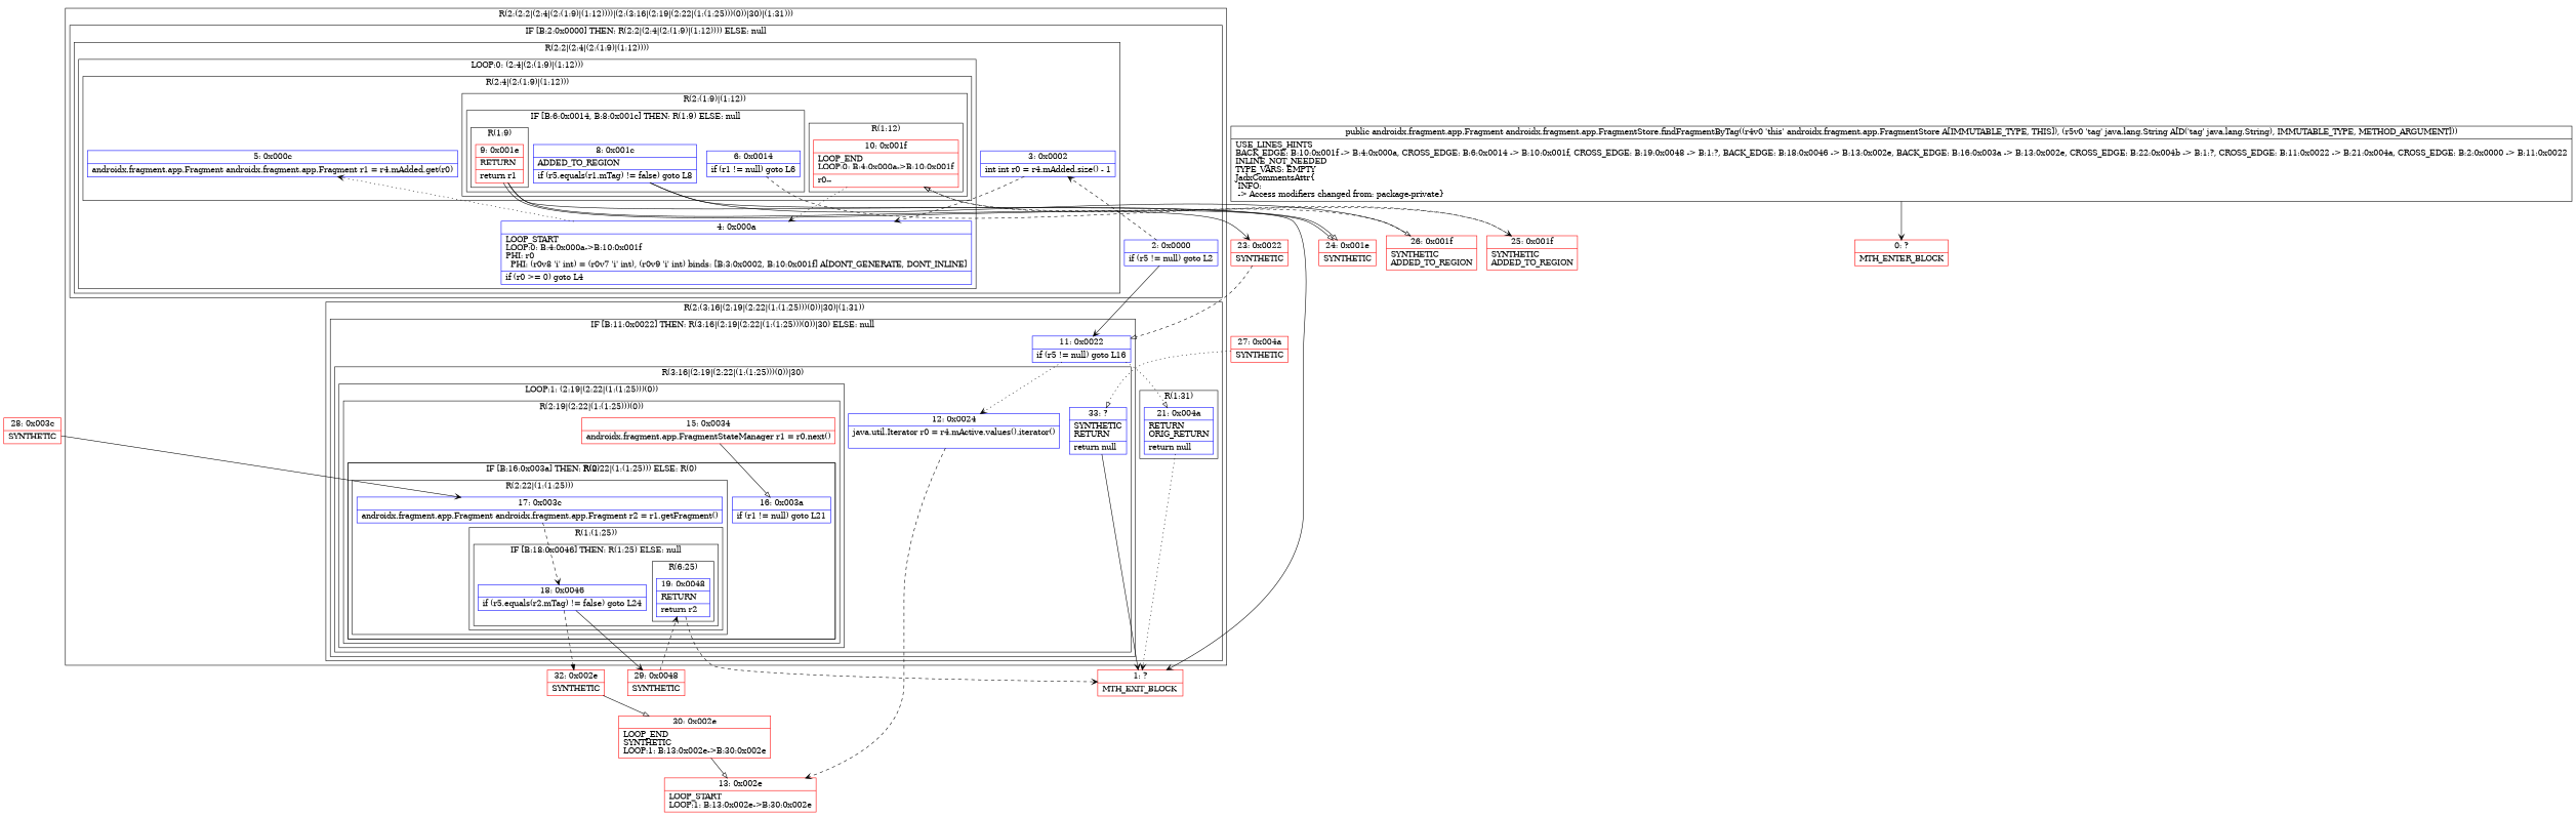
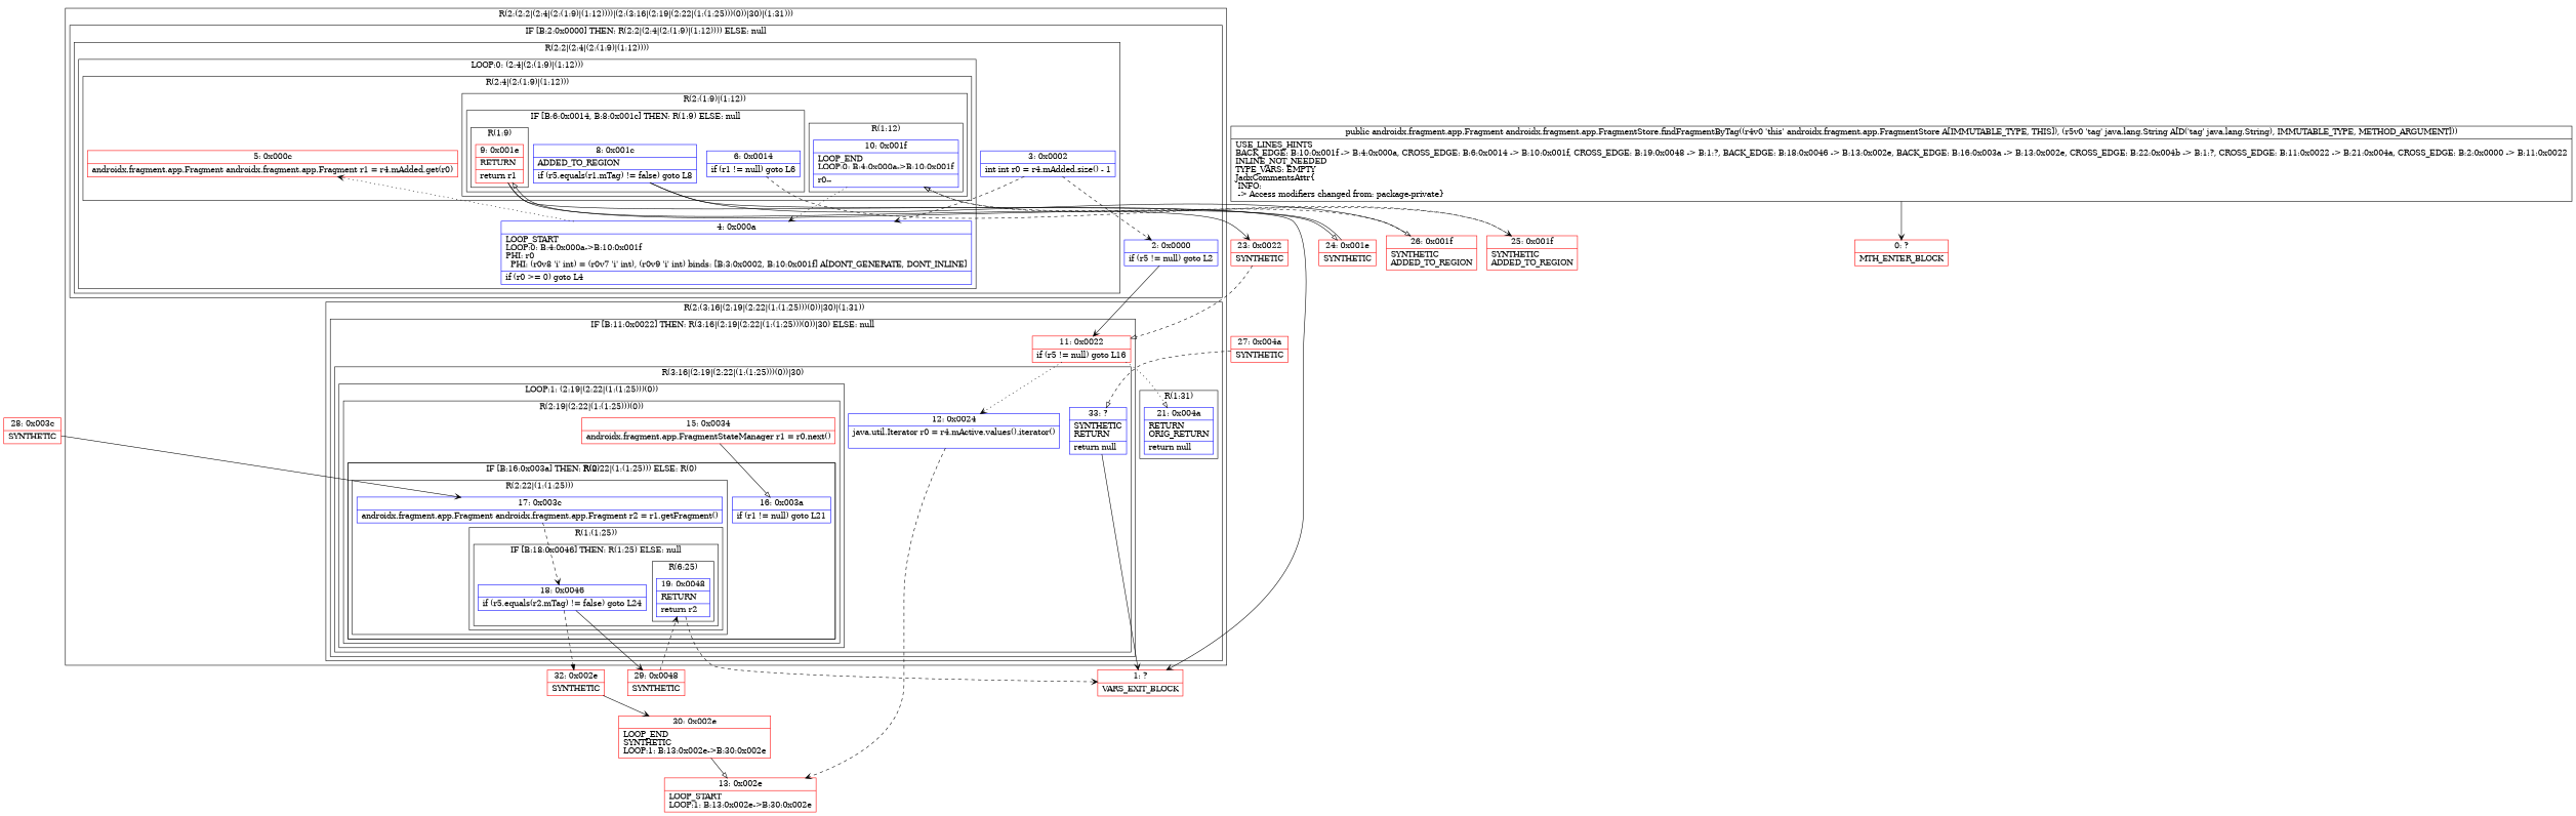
  digraph {
    node [color=blue shape=record]
    edge [arrowhead=vee style=solid]
    n1 [color=red label="{9\:\ 0x001e|RETURN\l|return r1\l}"]
    n2 [label="{6\:\ 0x0014|if (r1 != null) goto L6\l}"]
    n3 [label="{8\:\ 0x001c|ADDED_TO_REGION\l|if (r5.equals(r1.mTag) != false) goto L8\l}"]
-   n4 [color=red label="{10\:\ 0x001f|LOOP_END\lLOOP:0: B:4:0x000a\-\>B:10:0x001f\l|r0\-\-\l}"]
-   n5 [label="{5\:\ 0x000c|androidx.fragment.app.Fragment androidx.fragment.app.Fragment r1 = r4.mAdded.get(r0)\l}"]
+   n4 [label="{10\:\ 0x001f|LOOP_END\lLOOP:0: B:4:0x000a\-\>B:10:0x001f\l|r0\-\-\l}"]
+   n5 [color=red label="{5\:\ 0x000c|androidx.fragment.app.Fragment androidx.fragment.app.Fragment r1 = r4.mAdded.get(r0)\l}"]
    n6 [label="{4\:\ 0x000a|LOOP_START\lLOOP:0: B:4:0x000a\-\>B:10:0x001f\lPHI: r0 \l  PHI: (r0v8 'i' int) = (r0v7 'i' int), (r0v9 'i' int) binds: [B:3:0x0002, B:10:0x001f] A[DONT_GENERATE, DONT_INLINE]\l|if (r0 \>= 0) goto L4\l}"]
    n7 [label="{3\:\ 0x0002|int int r0 = r4.mAdded.size() \- 1\l}"]
    n8 [label="{2\:\ 0x0000|if (r5 != null) goto L2\l}"]
    n9 [label="{19\:\ 0x0048|RETURN\l|return r2\l}"]
    n10 [label="{18\:\ 0x0046|if (r5.equals(r2.mTag) != false) goto L24\l}"]
    n11 [label="{17\:\ 0x003c|androidx.fragment.app.Fragment androidx.fragment.app.Fragment r2 = r1.getFragment()\l}"]
    n12 [label="{16\:\ 0x003a|if (r1 != null) goto L21\l}"]
    n13 [color=red label="{15\:\ 0x0034|androidx.fragment.app.FragmentStateManager r1 = r0.next()\l}"]
    n14 [label="{12\:\ 0x0024|java.util.Iterator r0 = r4.mActive.values().iterator()\l\l}"]
    n15 [label="{33\:\ ?|SYNTHETIC\lRETURN\l|return null\l}"]
-   n16 [label="{11\:\ 0x0022|if (r5 != null) goto L16\l}"]
+   n16 [color=red label="{11\:\ 0x0022|if (r5 != null) goto L16\l}"]
    n17 [label="{21\:\ 0x004a|RETURN\lORIG_RETURN\l|return null\l}"]
    n18 [color=red label="{23\:\ 0x0022|SYNTHETIC\l}"]
-   n19 [color=red label="{1\:\ ?|MTH_EXIT_BLOCK\l}"]
+   n19 [color=red label="{1\:\ ?|VARS_EXIT_BLOCK\l}"]
    n20 [color=red label="{25\:\ 0x001f|SYNTHETIC\lADDED_TO_REGION\l}"]
    n21 [color=red label="{24\:\ 0x001e|SYNTHETIC\l}"]
    n22 [color=red label="{26\:\ 0x001f|SYNTHETIC\lADDED_TO_REGION\l}"]
    n23 [color=red label="{29\:\ 0x0048|SYNTHETIC\l}"]
    n24 [color=red label="{32\:\ 0x002e|SYNTHETIC\l}"]
    n25 [color=red label="{13\:\ 0x002e|LOOP_START\lLOOP:1: B:13:0x002e\-\>B:30:0x002e\l}"]
    n26 [color=red label="{27\:\ 0x004a|SYNTHETIC\l}"]
    n27 [color=red label="{28\:\ 0x003c|SYNTHETIC\l}"]
    n28 [color=red label="{30\:\ 0x002e|LOOP_END\lSYNTHETIC\lLOOP:1: B:13:0x002e\-\>B:30:0x002e\l}"]
    n29 [color=red label="{0\:\ ?|MTH_ENTER_BLOCK\l}"]
    n30 [label="{public androidx.fragment.app.Fragment androidx.fragment.app.FragmentStore.findFragmentByTag((r4v0 'this' androidx.fragment.app.FragmentStore A[IMMUTABLE_TYPE, THIS]), (r5v0 'tag' java.lang.String A[D('tag' java.lang.String), IMMUTABLE_TYPE, METHOD_ARGUMENT]))  | USE_LINES_HINTS\lBACK_EDGE: B:10:0x001f \-\> B:4:0x000a, CROSS_EDGE: B:6:0x0014 \-\> B:10:0x001f, CROSS_EDGE: B:19:0x0048 \-\> B:1:?, BACK_EDGE: B:18:0x0046 \-\> B:13:0x002e, BACK_EDGE: B:16:0x003a \-\> B:13:0x002e, CROSS_EDGE: B:22:0x004b \-\> B:1:?, CROSS_EDGE: B:11:0x0022 \-\> B:21:0x004a, CROSS_EDGE: B:2:0x0000 \-\> B:11:0x0022\lINLINE_NOT_NEEDED\lTYPE_VARS: EMPTY\lJadxCommentsAttr\{\l INFO: \l \-\> Access modifiers changed from: package\-private\}\l}" color=""]
    subgraph cluster_1 {
      label="R(2:(2:2|(2:4|(2:(1:9)|(1:12))))|(2:(3:16|(2:19|(2:22|(1:(1:25)))(0))|30)|(1:31)))"
      subgraph cluster_2 {
        label="IF [B:2:0x0000] THEN: R(2:2|(2:4|(2:(1:9)|(1:12)))) ELSE: null"
        n8
        subgraph cluster_3 {
          label="R(2:2|(2:4|(2:(1:9)|(1:12))))"
          n7
          subgraph cluster_4 {
            label="LOOP:0: (2:4|(2:(1:9)|(1:12)))"
            n6
            subgraph cluster_5 {
              label="R(2:4|(2:(1:9)|(1:12)))"
              n5
              subgraph cluster_6 {
                label="R(2:(1:9)|(1:12))"
                subgraph cluster_7 {
                  label="IF [B:6:0x0014, B:8:0x001c] THEN: R(1:9) ELSE: null"
                  n2
                  n3
                  subgraph cluster_8 {
                    label="R(1:9)"
                    n1
                  }
                }
                subgraph cluster_9 {
                  label="R(1:12)"
                  n4
                }
              }
            }
          }
        }
      }
      subgraph cluster_10 {
        label="R(2:(3:16|(2:19|(2:22|(1:(1:25)))(0))|30)|(1:31))"
        subgraph cluster_11 {
          label="IF [B:11:0x0022] THEN: R(3:16|(2:19|(2:22|(1:(1:25)))(0))|30) ELSE: null"
          n16
          subgraph cluster_12 {
            label="R(3:16|(2:19|(2:22|(1:(1:25)))(0))|30)"
            n14
            n15
            subgraph cluster_13 {
              label="LOOP:1: (2:19|(2:22|(1:(1:25)))(0))"
              subgraph cluster_14 {
                label="R(2:19|(2:22|(1:(1:25)))(0))"
                n13
                subgraph cluster_15 {
                  label="IF [B:16:0x003a] THEN: R(2:22|(1:(1:25))) ELSE: R(0)"
                  n12
                  subgraph cluster_16 {
                    label="R(2:22|(1:(1:25)))"
                    n11
                    subgraph cluster_17 {
                      label="R(1:(1:25))"
                      subgraph cluster_18 {
                        label="IF [B:18:0x0046] THEN: R(1:25) ELSE: null"
                        n10
                        subgraph cluster_19 {
                          label="R(6:25)"
                          n9
                        }
                      }
                    }
                  }
                  subgraph cluster_20 {
                    label="R(0)"
                  }
                }
              }
            }
          }
        }
        subgraph cluster_21 {
          label="R(1:31)"
          n17
        }
      }
    }
    n1 -> n18
    n1 -> n19
    n2 -> n20 [style=dashed]
    n3 -> n21 [arrowhead=onormal]
    n3 -> n22 [arrowhead=onormal]
    n4 -> n6 [style=dotted]
    n6 -> n5 [style=dotted]
    n7 -> n6 [style=dashed]
-   n8 -> n7 [style=dashed]
+   n7 -> n8 [style=dashed]
    n8 -> n16
    n9 -> n19 [style=dashed]
    n10 -> n23
    n10 -> n24 [style=dashed arrowhead=""]
    n11 -> n10 [style=dashed]
    n13 -> n12 [arrowhead=onormal]
    n14 -> n25 [style=dashed]
    n15 -> n19
    n16 -> n14 [style=dotted]
    n16 -> n17 [arrowhead=onormal style=dotted]
-   n17 -> n19 [style=dotted]
    n18 -> n16 [arrowhead=onormal style=dashed]
    n20 -> n4 [arrowhead=onormal style=dashed]
-   n1 -> n21 [arrowhead=onormal]
+   n21 -> n1 [arrowhead=onormal]
    n22 -> n4 [arrowhead=onormal style=dashed]
    n23 -> n9 [style=dashed]
-   n24 -> n28 [arrowhead=onormal]
-   n26 -> n15 [arrowhead=onormal style=dotted]
+   n24 -> n28
+   n26 -> n15 [arrowhead=onormal style=dashed]
    n27 -> n11
    n28 -> n25 [arrowhead=onormal]
    n30 -> n29
  }
